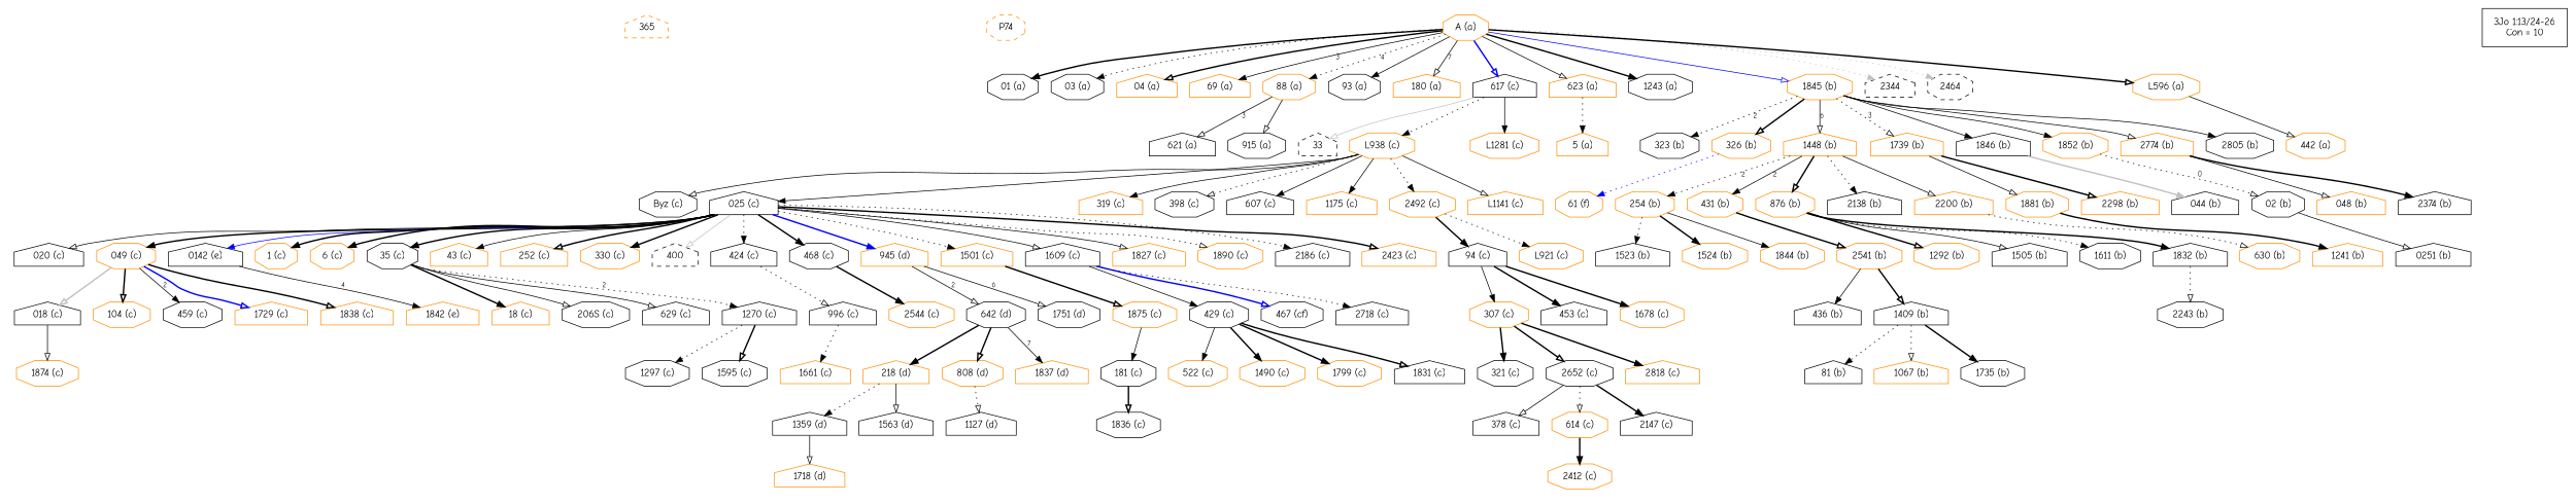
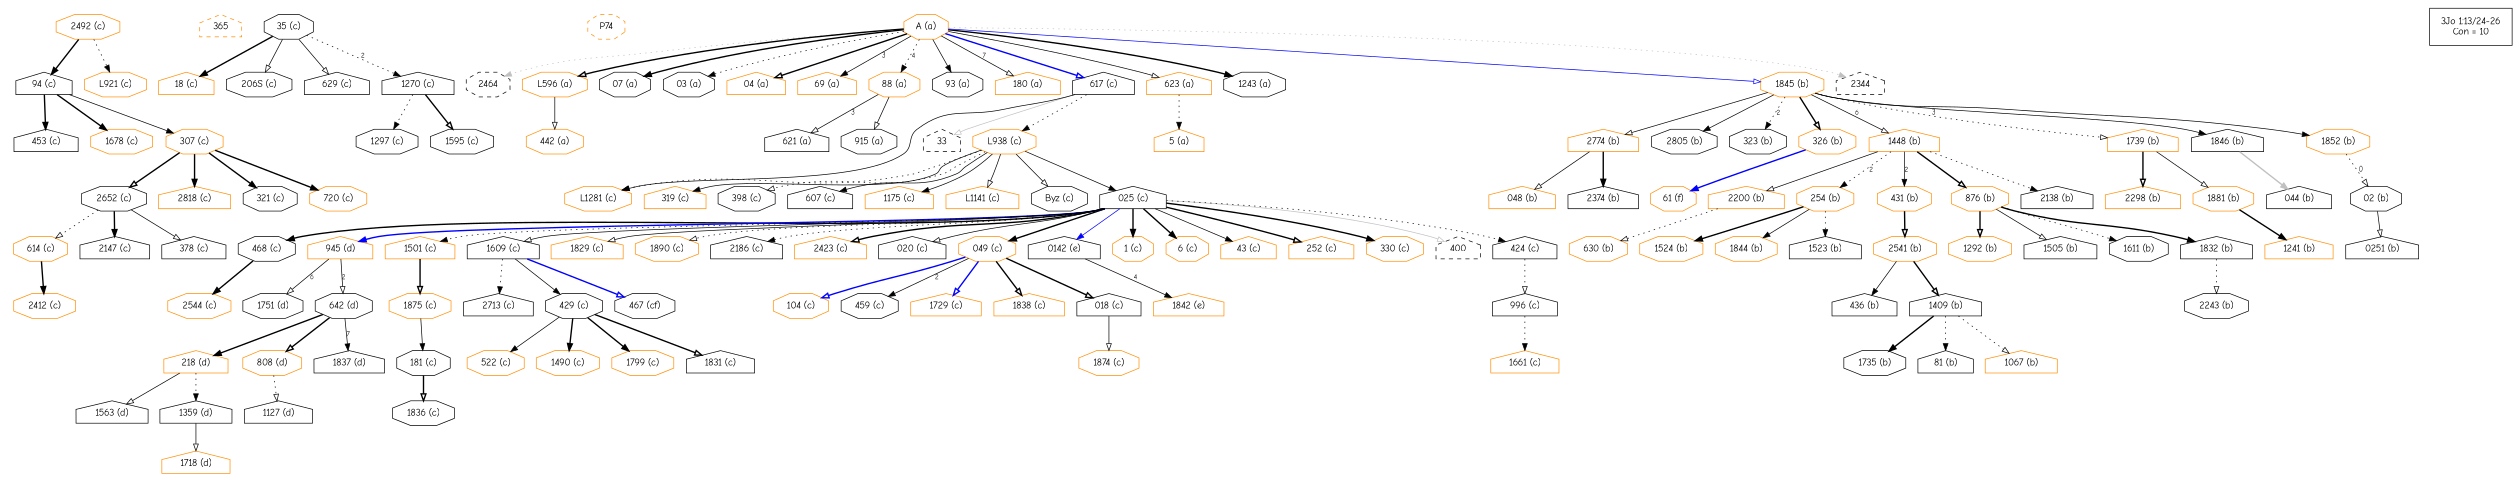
  digraph {
    fontname="Comic Neue"
    node [color=darkorange fontname="Comic Neue" shape=octagon]
    edge [arrowhead=normal color=black fontname="Comic Neue" style=bold]
    n1 [label="A (a)"]
-   n2 [color=black label="01 (a)"]
+   n2 [color=black label="07 (a)"]
    n3 [color=black label="03 (a)"]
    n4 [label="04 (a)" shape=house]
    n5 [label="69 (a)" shape=house]
    n6 [label="88 (a)"]
    n7 [color=black label="93 (a)"]
    n8 [label="180 (a)" shape=house]
    n9 [color=black label="617 (c)" shape=house]
    n10 [label="623 (a)" shape=house]
    n11 [color=black label="1243 (a)"]
    n12 [label="1845 (b)"]
    n13 [color=black label=2344 shape=house style=dashed]
    n14 [color=black label=2464 style=dashed]
    n15 [label="L596 (a)"]
    n16 [color=black label="Byz (c)"]
    n17 [label=P74 style=dashed]
    n18 [color=black label="02 (b)"]
    n19 [color=black label="0251 (b)" shape=house]
    n20 [color=black label="018 (c)" shape=house]
    n21 [label="1874 (c)"]
    n22 [color=black label="020 (c)" shape=house]
    n23 [color=black label="025 (c)" shape=house]
    n24 [label="049 (c)"]
    n25 [color=black label="0142 (e)" shape=house]
    n26 [label="1 (c)"]
    n27 [label="6 (c)"]
    n28 [color=black label="35 (c)"]
    n29 [label="43 (c)" shape=house]
    n30 [label="252 (c)" shape=house]
    n31 [label="330 (c)"]
    n32 [color=black label=400 shape=house style=dashed]
    n33 [color=black label="424 (c)" shape=house]
    n34 [color=black label="468 (c)"]
    n35 [label="945 (d)" shape=house]
    n36 [label="1501 (c)" shape=house]
    n37 [color=black label="1609 (c)" shape=house]
-   n38 [label="1827 (c)" shape=house]
+   n38 [label="1829 (c)" shape=house]
    n39 [label="1890 (c)"]
    n40 [color=black label="2186 (c)" shape=house]
    n41 [label="2423 (c)" shape=house]
    n42 [color=black label="044 (b)" shape=house]
    n43 [label="048 (b)" shape=house]
    n44 [label="104 (c)"]
    n45 [color=black label="459 (c)"]
    n46 [label="1729 (c)" shape=house]
    n47 [label="1838 (c)" shape=house]
    n48 [label="1842 (e)" shape=house]
    n49 [label="5 (a)" shape=house]
    n50 [label="18 (c)" shape=house]
    n51 [color=black label=33 shape=house style=dashed]
    n52 [color=black label="206S (c)"]
    n53 [color=black label="629 (c)" shape=house]
    n54 [color=black label="1270 (c)" shape=house]
    n55 [label="61 (f)"]
    n56 [color=black label="81 (b)" shape=house]
    n57 [color=black label="621 (a)" shape=house]
    n58 [color=black label="915 (a)"]
    n59 [color=black label="94 (c)" shape=house]
    n60 [label="307 (c)"]
    n61 [color=black label="453 (c)" shape=house]
    n62 [label="1678 (c)"]
    n63 [color=black label="181 (c)"]
    n64 [color=black label="1836 (c)"]
    n65 [label="218 (d)" shape=house]
    n66 [color=black label="1359 (d)" shape=house]
    n67 [color=black label="1563 (d)" shape=house]
    n68 [label="254 (b)"]
    n69 [color=black label="1523 (b)" shape=house]
    n70 [label="1524 (b)"]
    n71 [label="1844 (b)"]
    n72 [color=black label="321 (c)"]
+   n73 [label="720 (c)"]
    n74 [color=black label="2652 (c)"]
    n75 [label="2818 (c)" shape=house]
    n76 [label="319 (c)" shape=house]
    n77 [color=black label="323 (b)"]
    n78 [label="326 (b)"]
    n79 [label=365 shape=house style=dashed]
    n80 [color=black label="378 (c)" shape=house]
    n81 [color=black label="398 (c)"]
    n82 [color=black label="996 (c)" shape=house]
    n83 [color=black label="429 (c)"]
    n84 [label="522 (c)"]
    n85 [label="1490 (c)"]
    n86 [label="1799 (c)"]
    n87 [color=black label="1831 (c)" shape=house]
    n88 [label="431 (b)"]
    n89 [label="2541 (b)"]
    n90 [color=black label="436 (b)" shape=house]
    n91 [label="442 (a)"]
    n92 [color=black label="467 (cf)"]
    n93 [label="2544 (c)"]
    n94 [color=black label="607 (c)" shape=house]
    n95 [label="614 (c)"]
    n96 [label="2412 (c)"]
    n97 [label="L938 (c)"]
    n98 [label="L1281 (c)"]
    n99 [label="630 (b)"]
    n100 [color=black label="642 (d)"]
    n101 [label="808 (d)"]
-   n102 [label="1837 (d)" shape=house]
+   n102 [color=black label="1837 (d)" shape=house]
    n103 [color=black label="1127 (d)" shape=house]
    n104 [label="876 (b)"]
    n105 [label="1292 (b)"]
    n106 [color=black label="1505 (b)" shape=house]
    n107 [color=black label="1611 (b)"]
    n108 [color=black label="1832 (b)" shape=house]
    n109 [color=black label="1751 (d)"]
    n110 [label="1661 (c)" shape=house]
    n111 [label="1067 (b)" shape=house]
    n112 [label="1175 (c)" shape=house]
    n113 [label="1241 (b)" shape=house]
    n114 [color=black label="1297 (c)"]
    n115 [color=black label="1595 (c)"]
    n116 [label="1718 (d)" shape=house]
    n117 [color=black label="1409 (b)" shape=house]
    n118 [color=black label="1735 (b)"]
    n119 [label="1448 (b)" shape=house]
    n120 [color=black label="2138 (b)" shape=house]
    n121 [label="2200 (b)" shape=house]
    n122 [label="1875 (c)"]
-   n123 [color=black label="2718 (c)" shape=house]
+   n123 [color=black label="2713 (c)" shape=house]
    n124 [label="1739 (b)" shape=house]
    n125 [label="1881 (b)"]
    n126 [label="2298 (b)" shape=house]
    n127 [color=black label="2243 (b)"]
    n128 [color=black label="1846 (b)" shape=house]
    n129 [label="1852 (b)"]
    n130 [label="2774 (b)" shape=house]
    n131 [color=black label="2805 (b)"]
    n132 [color=black label="2147 (c)" shape=house]
    n133 [color=black label="2374 (b)" shape=house]
    n134 [label="2492 (c)"]
    n135 [label="L921 (c)"]
    n136 [label="L1141 (c)" shape=house]
    n137 [label="3Jo 1:13/24-26\nCon = 10" shape=plaintext]
    subgraph cluster_1 {
      style=invis
      n1
      n2
      n3
      n4
      n5
      n6
      n7
      n8
      n9
      n10
      n11
      n12
      n13
      n14
      n15
      n16
      n17
      n18
      n19
      n20
      n21
      n22
      n23
      n24
      n25
      n26
      n27
      n28
      n29
      n30
      n31
      n32
      n33
      n34
      n35
      n36
      n37
      n38
      n39
      n40
      n41
      n42
      n43
      n44
      n45
      n46
      n47
      n48
      n49
      n50
      n51
      n52
      n53
      n54
      n55
      n56
      n57
      n58
      n59
      n60
      n61
      n62
      n63
      n64
      n65
      n66
      n67
      n68
      n69
      n70
      n71
      n72
+     n73
      n74
      n75
      n76
      n77
      n78
      n79
      n80
      n81
      n82
      n83
      n84
      n85
      n86
      n87
      n88
      n89
      n90
      n91
      n92
      n93
      n94
      n95
      n96
      n97
      n98
      n99
      n100
      n101
      n102
      n103
      n104
      n105
      n106
      n107
      n108
      n109
      n110
      n111
      n112
      n113
      n114
      n115
      n116
      n117
      n118
      n119
      n120
      n121
      n122
      n123
      n124
      n125
      n126
      n127
      n128
      n129
      n130
      n131
      n132
      n133
      n134
      n135
      n136
    }
    subgraph cluster_2 {
      n137
    }
    n1 -> n2
    n1 -> n3 [style=dotted]
    n1 -> n4 [arrowhead=onormal]
    n1 -> n5 [fontsize=10 label=3 style=solid]
    n1 -> n6 [fontsize=10 label=4 style=dotted]
    n1 -> n7 [style=solid]
    n1 -> n8 [arrowhead=onormal fontsize=10 label=7 style=solid]
    n1 -> n9 [arrowhead=onormal color=blue]
    n1 -> n10 [arrowhead=onormal style=solid]
    n1 -> n11
    n1 -> n12 [arrowhead=onormal color=blue style=solid]
    n1 -> n13 [color=gray style=dotted]
    n1 -> n14 [color=gray style=dotted]
    n1 -> n15 [arrowhead=onormal]
    n6 -> n57 [arrowhead=onormal fontsize=10 label=3 style=solid]
    n6 -> n58 [arrowhead=onormal style=solid]
    n9 -> n51 [arrowhead=onormal color=gray style=solid]
    n9 -> n97 [style=dotted]
    n9 -> n98 [style=solid]
    n10 -> n49 [style=dotted]
    n12 -> n77 [fontsize=10 label=2 style=dotted]
    n12 -> n78 [arrowhead=onormal]
    n12 -> n119 [arrowhead=onormal fontsize=10 label=6 style=solid]
    n12 -> n124 [arrowhead=onormal fontsize=10 label=3 style=dotted]
    n12 -> n128 [style=solid]
    n12 -> n129 [style=solid]
    n12 -> n130 [arrowhead=onormal style=solid]
    n12 -> n131 [style=solid]
    n15 -> n91 [arrowhead=onormal style=solid]
    n18 -> n19 [arrowhead=onormal style=solid]
    n20 -> n21 [arrowhead=onormal style=solid]
    n23 -> n22 [arrowhead=onormal style=solid]
    n23 -> n24
    n23 -> n25 [color=blue style=solid]
    n23 -> n26
    n23 -> n27
-   n23 -> n28
    n23 -> n29 [style=solid]
    n23 -> n30 [arrowhead=onormal]
    n23 -> n31
    n23 -> n32 [arrowhead=onormal color=gray style=solid]
    n23 -> n33 [style=dotted]
    n23 -> n34
    n23 -> n35 [color=blue]
    n23 -> n36 [style=dotted]
    n23 -> n37 [arrowhead=onormal style=solid]
    n23 -> n38 [arrowhead=onormal style=solid]
    n23 -> n39 [arrowhead=onormal style=dotted]
    n23 -> n40 [style=dotted]
    n23 -> n41 [arrowhead=onormal]
-   n24 -> n20 [arrowhead=onormal color=gray]
-   n24 -> n44 [arrowhead=onormal]
+   n24 -> n20 [arrowhead=onormal]
+   n24 -> n44 [arrowhead=onormal color=blue]
    n24 -> n45 [fontsize=10 label=2 style=solid]
    n24 -> n46 [arrowhead=onormal color=blue]
    n24 -> n47 [arrowhead=onormal]
    n25 -> n48 [fontsize=10 label=4 style=solid]
    n28 -> n50
    n28 -> n52 [arrowhead=onormal style=solid]
    n28 -> n53 [arrowhead=onormal style=solid]
    n28 -> n54 [fontsize=10 label=2 style=dotted]
    n33 -> n82 [arrowhead=onormal style=dotted]
    n34 -> n93
    n35 -> n100 [arrowhead=onormal fontsize=10 label=2 style=solid]
    n35 -> n109 [arrowhead=onormal fontsize=10 label=6 style=solid]
    n36 -> n122 [arrowhead=onormal]
    n37 -> n83 [style=solid]
    n37 -> n92 [arrowhead=onormal color=blue]
    n37 -> n123 [style=dotted]
    n54 -> n114 [style=dotted]
    n54 -> n115 [arrowhead=onormal]
    n59 -> n60 [style=solid]
    n59 -> n61
    n59 -> n62
    n60 -> n72
+   n60 -> n73
    n60 -> n74 [arrowhead=onormal]
    n60 -> n75
    n63 -> n64 [arrowhead=onormal]
    n65 -> n66 [style=dotted]
    n65 -> n67 [arrowhead=onormal style=solid]
    n66 -> n116 [arrowhead=onormal style=solid]
    n68 -> n69 [style=dotted]
    n68 -> n70
    n68 -> n71 [style=solid]
    n74 -> n80 [arrowhead=onormal style=solid]
    n74 -> n95 [arrowhead=onormal style=dotted]
    n74 -> n132
-   n78 -> n55 [color=blue style=dotted]
+   n78 -> n55 [color=blue]
    n82 -> n110 [style=dotted]
    n83 -> n84 [style=solid]
    n83 -> n85
    n83 -> n86
    n83 -> n87 [arrowhead=onormal]
    n88 -> n89 [arrowhead=onormal]
    n89 -> n90 [style=solid]
    n89 -> n117 [arrowhead=onormal]
    n95 -> n96
    n97 -> n16 [arrowhead=onormal style=solid]
    n97 -> n23 [style=solid]
    n97 -> n76 [style=solid]
    n97 -> n81 [arrowhead=onormal style=dotted]
    n97 -> n94 [style=solid]
    n97 -> n112 [style=solid]
-   n97 -> n134 [style=dotted]
+   n97 -> n98 [style=dotted]
    n97 -> n136 [arrowhead=onormal style=solid]
    n100 -> n65
    n100 -> n101 [arrowhead=onormal]
    n100 -> n102 [fontsize=10 label=7 style=solid]
    n101 -> n103 [arrowhead=onormal style=dotted]
    n104 -> n105 [arrowhead=onormal]
    n104 -> n106 [arrowhead=onormal style=solid]
    n104 -> n107 [style=dotted]
    n104 -> n108
    n108 -> n127 [arrowhead=onormal style=dotted]
    n117 -> n56 [style=dotted]
    n117 -> n111 [arrowhead=onormal style=dotted]
    n117 -> n118
    n119 -> n68 [fontsize=10 label=2 style=dotted]
    n119 -> n88 [fontsize=10 label=2 style=solid]
    n119 -> n104 [arrowhead=onormal]
    n119 -> n120 [style=dotted]
    n119 -> n121 [arrowhead=onormal style=solid]
    n121 -> n99 [arrowhead=onormal style=dotted]
    n122 -> n63 [style=solid]
    n124 -> n125 [arrowhead=onormal style=solid]
    n124 -> n126 [arrowhead=onormal]
    n125 -> n113
    n128 -> n42 [color=gray]
    n129 -> n18 [arrowhead=onormal fontsize=10 label=0 style=dotted]
    n130 -> n43 [arrowhead=onormal style=solid]
    n130 -> n133
    n134 -> n59
    n134 -> n135 [style=dotted]
  }
